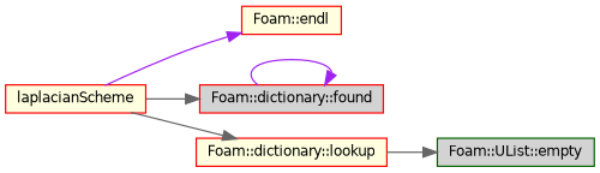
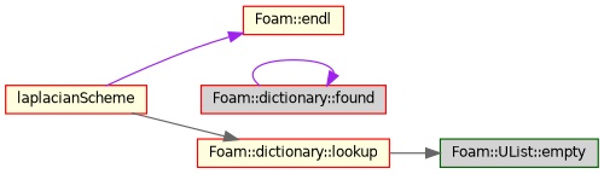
  digraph {
    rankdir=LR
    node [color=red fillcolor=lightyellow fontname=Helvetica fontsize=10 shape=record style=filled]
    edge [color=gray40 fontname=Helvetica fontsize=10 labelfontname=Helvetica labelfontsize=10 style=solid]
    n1 [fontcolor=black height=0.2 label=laplacianScheme width=0.4]
    n2 [height=0.2 label="Foam::endl" width=0.4]
    n3 [fillcolor=lightgrey height=0.2 label="Foam::dictionary::found" width=0.4]
    n4 [height=0.2 label="Foam::dictionary::lookup" width=0.4]
    n5 [color=darkgreen fillcolor=lightgrey height=0.2 label="Foam::UList::empty" width=0.4]
    n1 -> n2 [color=purple]
-   n1 -> n3
    n1 -> n4
    n3 -> n3 [color=purple]
    n4 -> n5
  }
